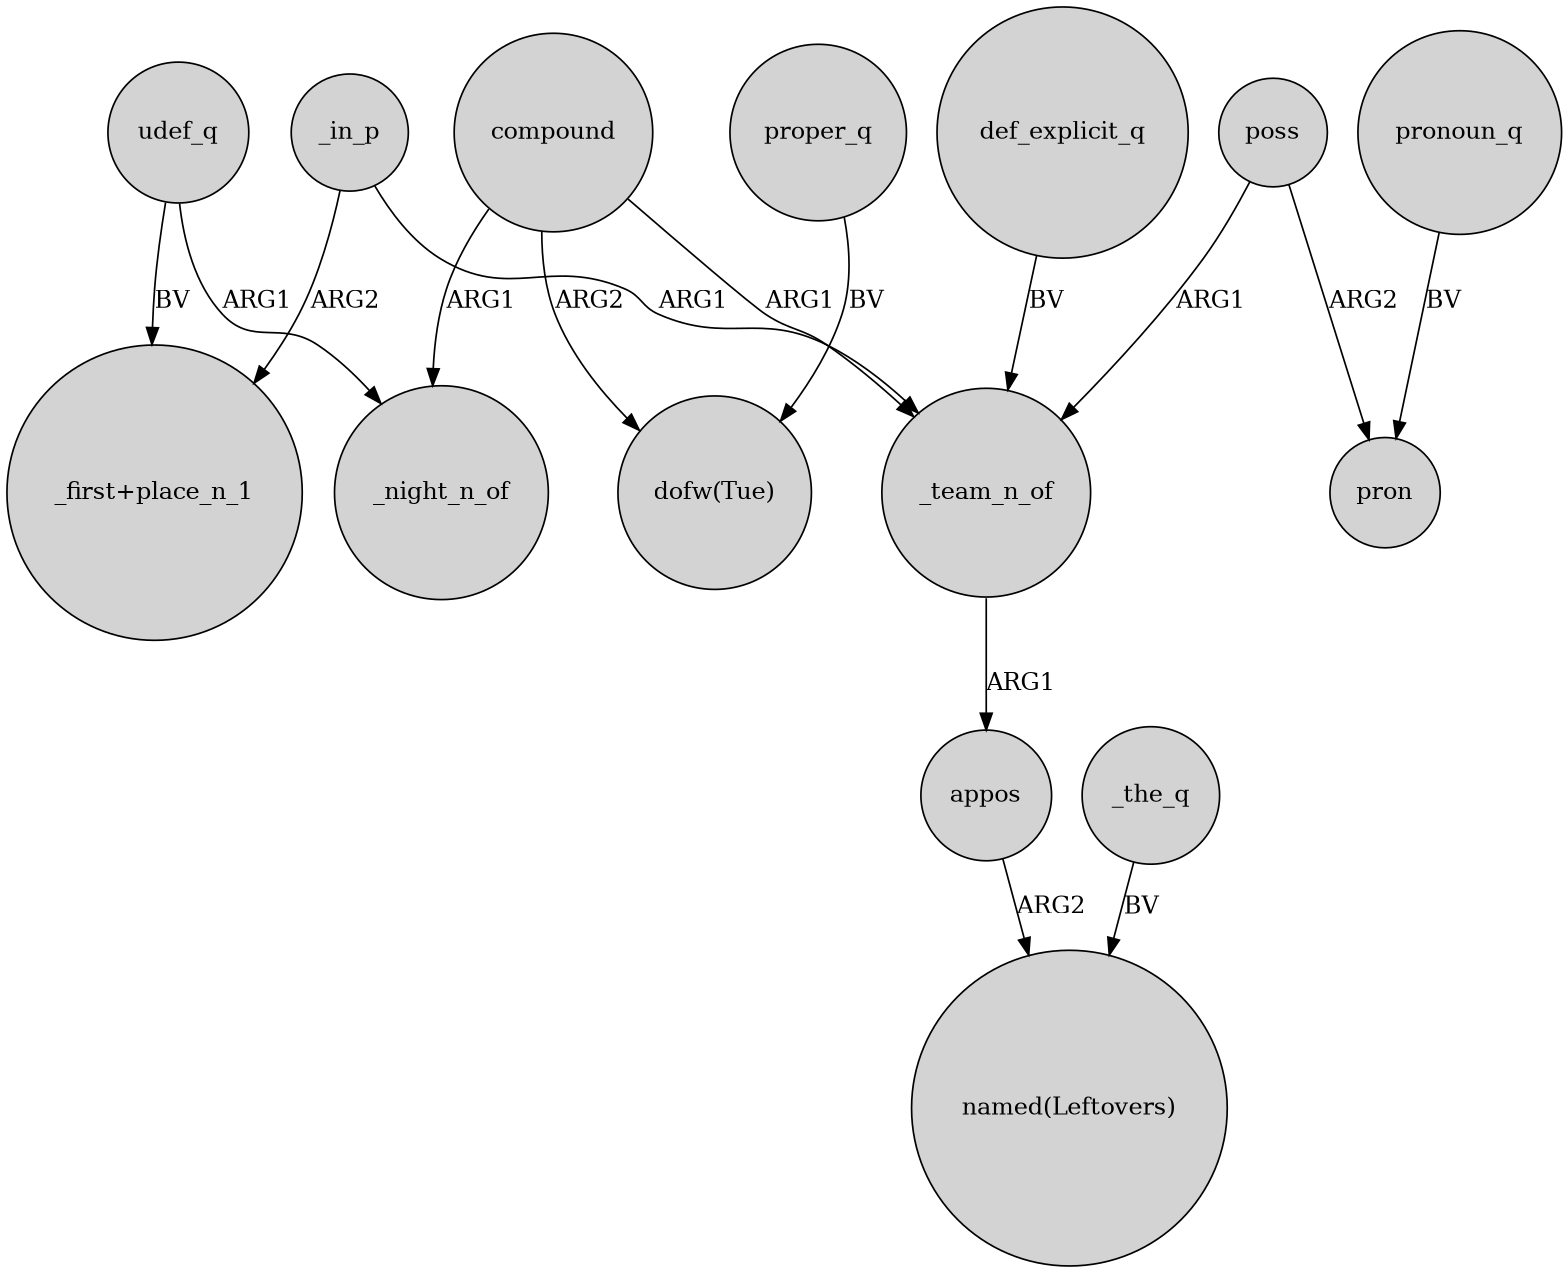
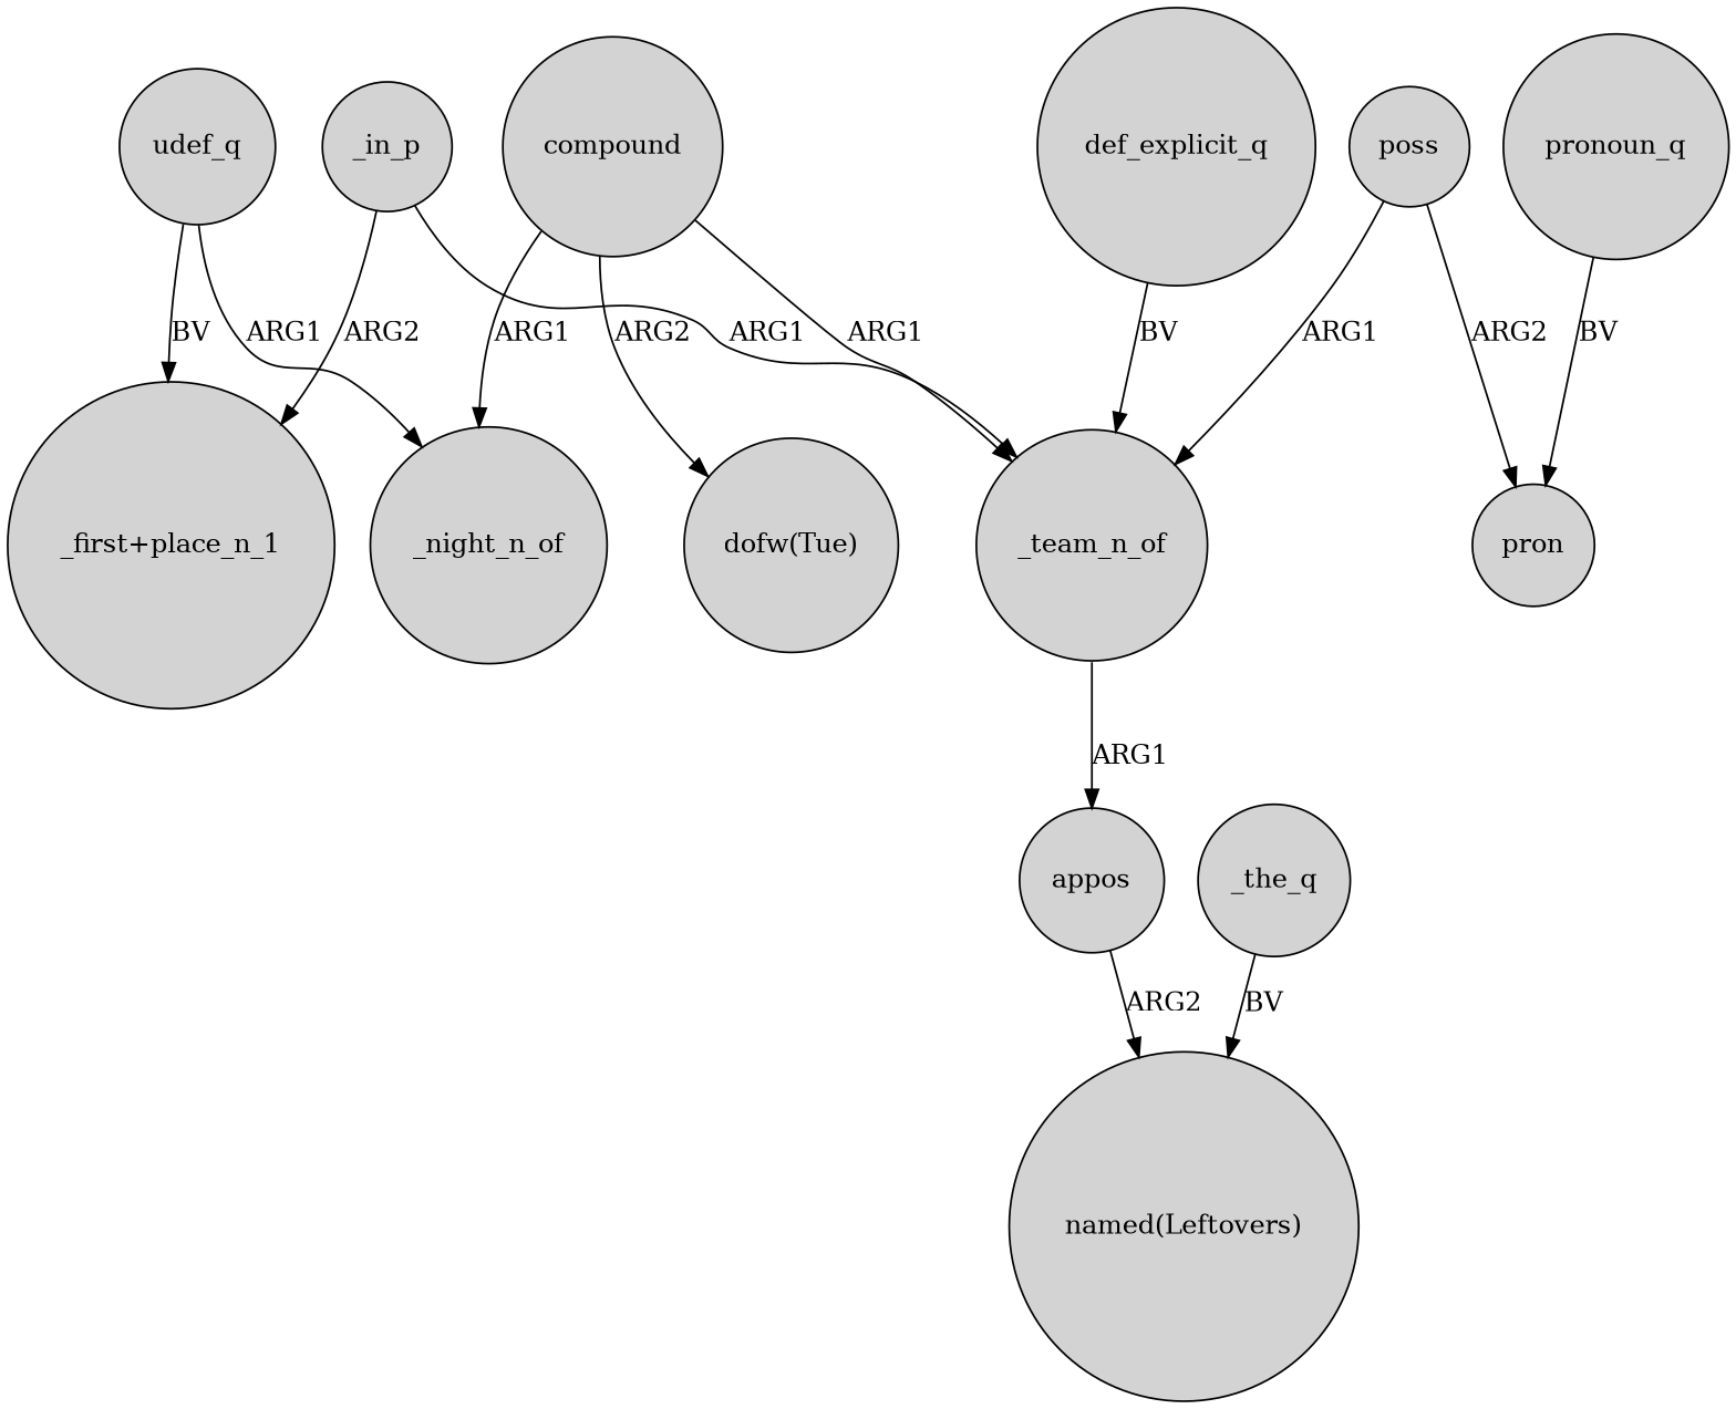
  digraph {
    node [shape=circle style=filled]
    udef_q
    "_first+place_n_1"
    _night_n_of
    compound
    "dofw(Tue)"
    _team_n_of
    appos
-   proper_q
    poss
    pron
    def_explicit_q
    "named(Leftovers)"
    pronoun_q
    _the_q
    _in_p
    udef_q -> "_first+place_n_1" [label=BV]
    udef_q -> _night_n_of [label=ARG1]
    compound -> _night_n_of [label=ARG1]
    compound -> "dofw(Tue)" [label=ARG2]
    compound -> _team_n_of [label=ARG1]
    _team_n_of -> appos [label=ARG1]
    appos -> "named(Leftovers)" [label=ARG2]
-   proper_q -> "dofw(Tue)" [label=BV]
    poss -> _team_n_of [label=ARG1]
    poss -> pron [label=ARG2]
    def_explicit_q -> _team_n_of [label=BV]
    pronoun_q -> pron [label=BV]
    _the_q -> "named(Leftovers)" [label=BV]
    _in_p -> "_first+place_n_1" [label=ARG2]
    _in_p -> _team_n_of [label=ARG1]
  }
